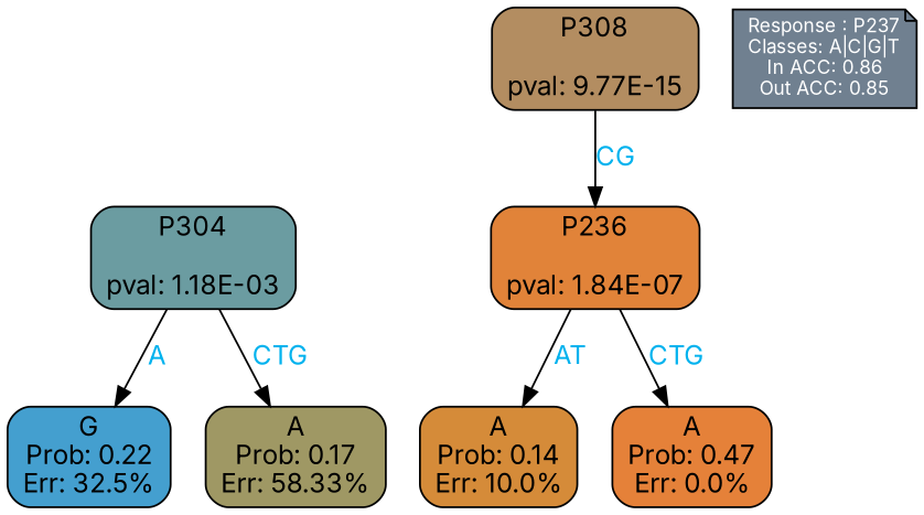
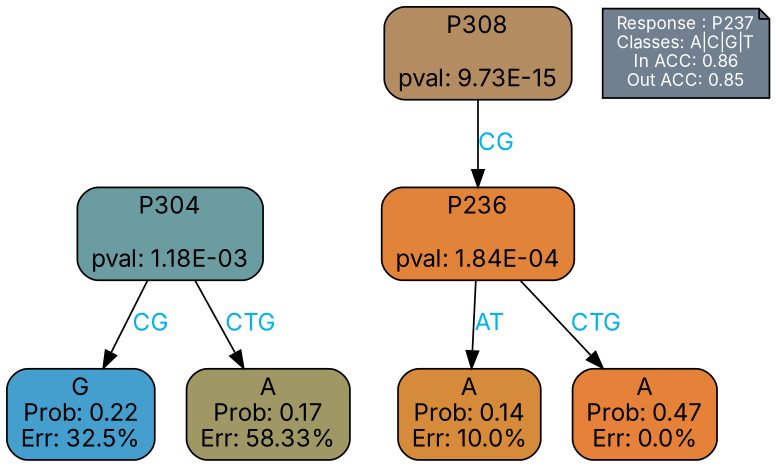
  digraph {
    fontname=Inter
    ranksep=equally
    splines=polylines
    node [color=black fontname=Inter shape=box style="filled, rounded"]
    edge [fontcolor=deepskyblue2 fontname=Inter]
    n1 [fillcolor="#449fcf" label="G\nProb: 0.22\nErr: 32.5%"]
    n2 [fillcolor="#9f9864" label="A\nProb: 0.17\nErr: 58.33%"]
    n3 [fillcolor="#d58b39" label="A\nProb: 0.14\nErr: 10.0%"]
    n4 [fillcolor="#e58139" label="A\nProb: 0.47\nErr: 0.0%"]
    n5 [align=left fillcolor=slategray fontcolor=white fontsize=10 label="Response : P237\nClasses: A|C|G|T\nIn ACC: 0.86\nOut ACC: 0.85\n" shape=note style=filled]
-   n6 [fillcolor="#b38d61" label="P308\n\npval: 9.77E-15"]
-   n7 [fillcolor="#e18339" label="P236\n\npval: 1.84E-07"]
+   n6 [fillcolor="#b38d61" label="P308\n\npval: 9.73E-15"]
+   n7 [fillcolor="#e18339" label="P236\n\npval: 1.84E-04"]
    n8 [fillcolor="#6b9ca1" label="P304\n\npval: 1.18E-03"]
    subgraph sub_1 {
      rank=same
      n1
      n2
      n3
      n4
    }
    subgraph sub_2 {
      rank=same
      n5
      n6
    }
    n6 -> n7 [label=CG]
    n7 -> n3 [label=AT]
    n7 -> n4 [label=CTG]
-   n8 -> n1 [label=A]
+   n8 -> n1 [label=CG]
    n8 -> n2 [label=CTG]
  }
